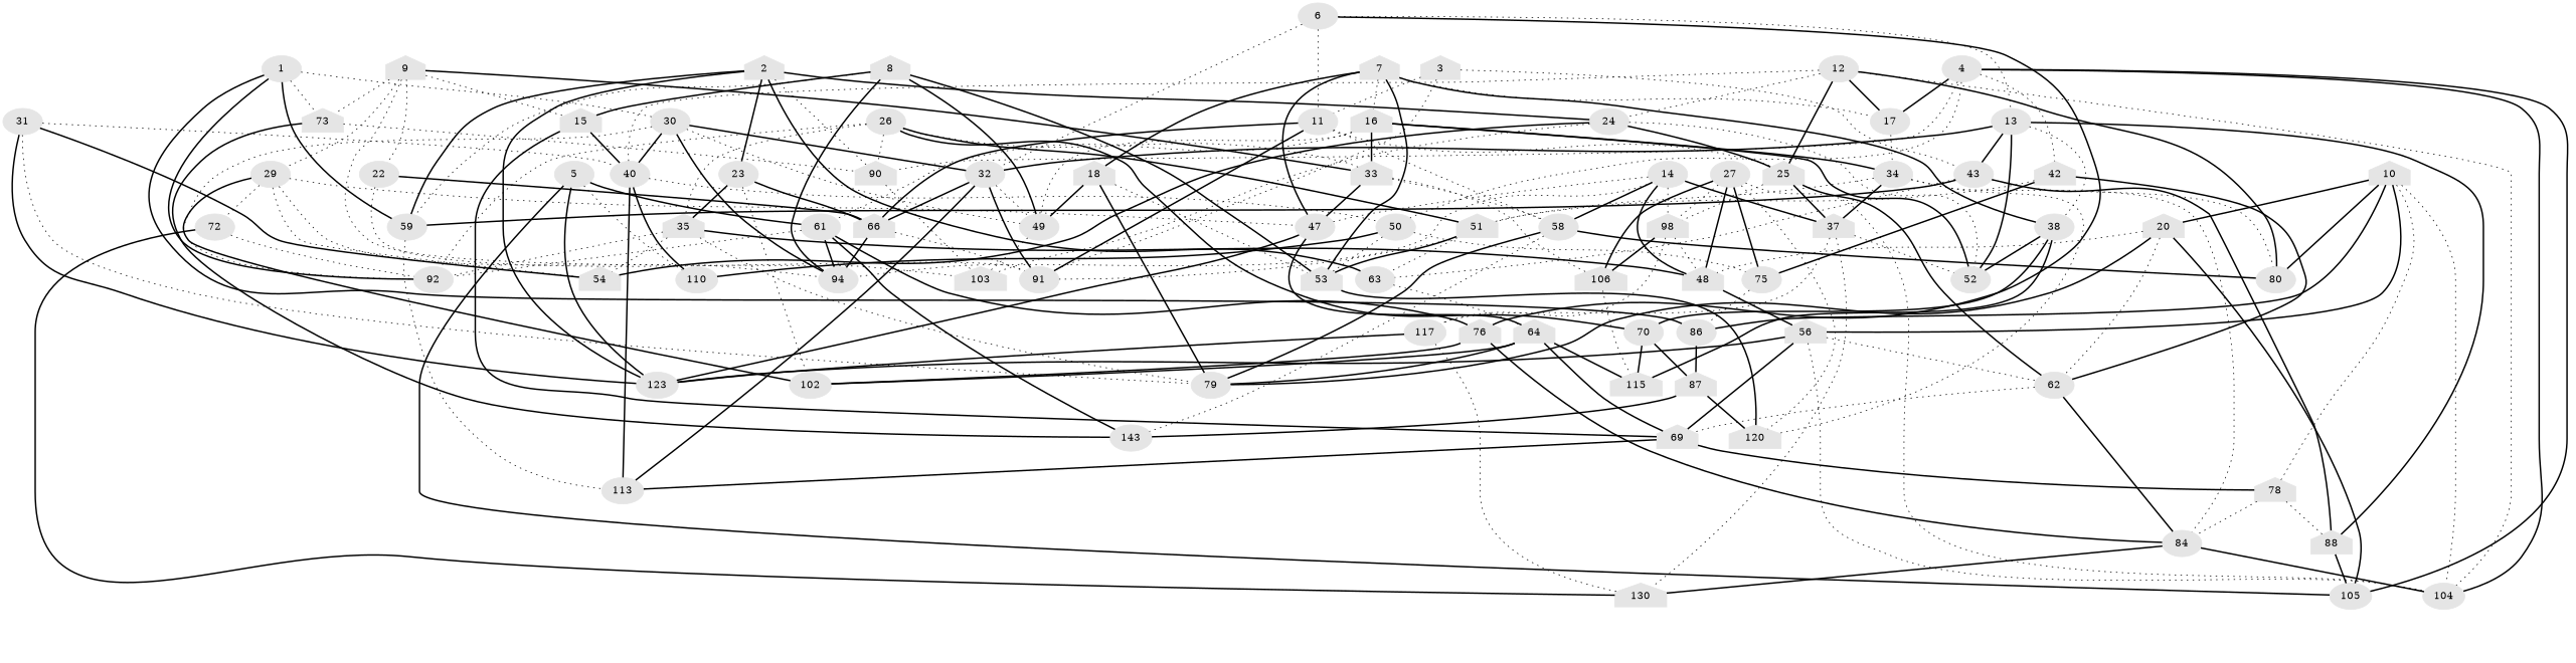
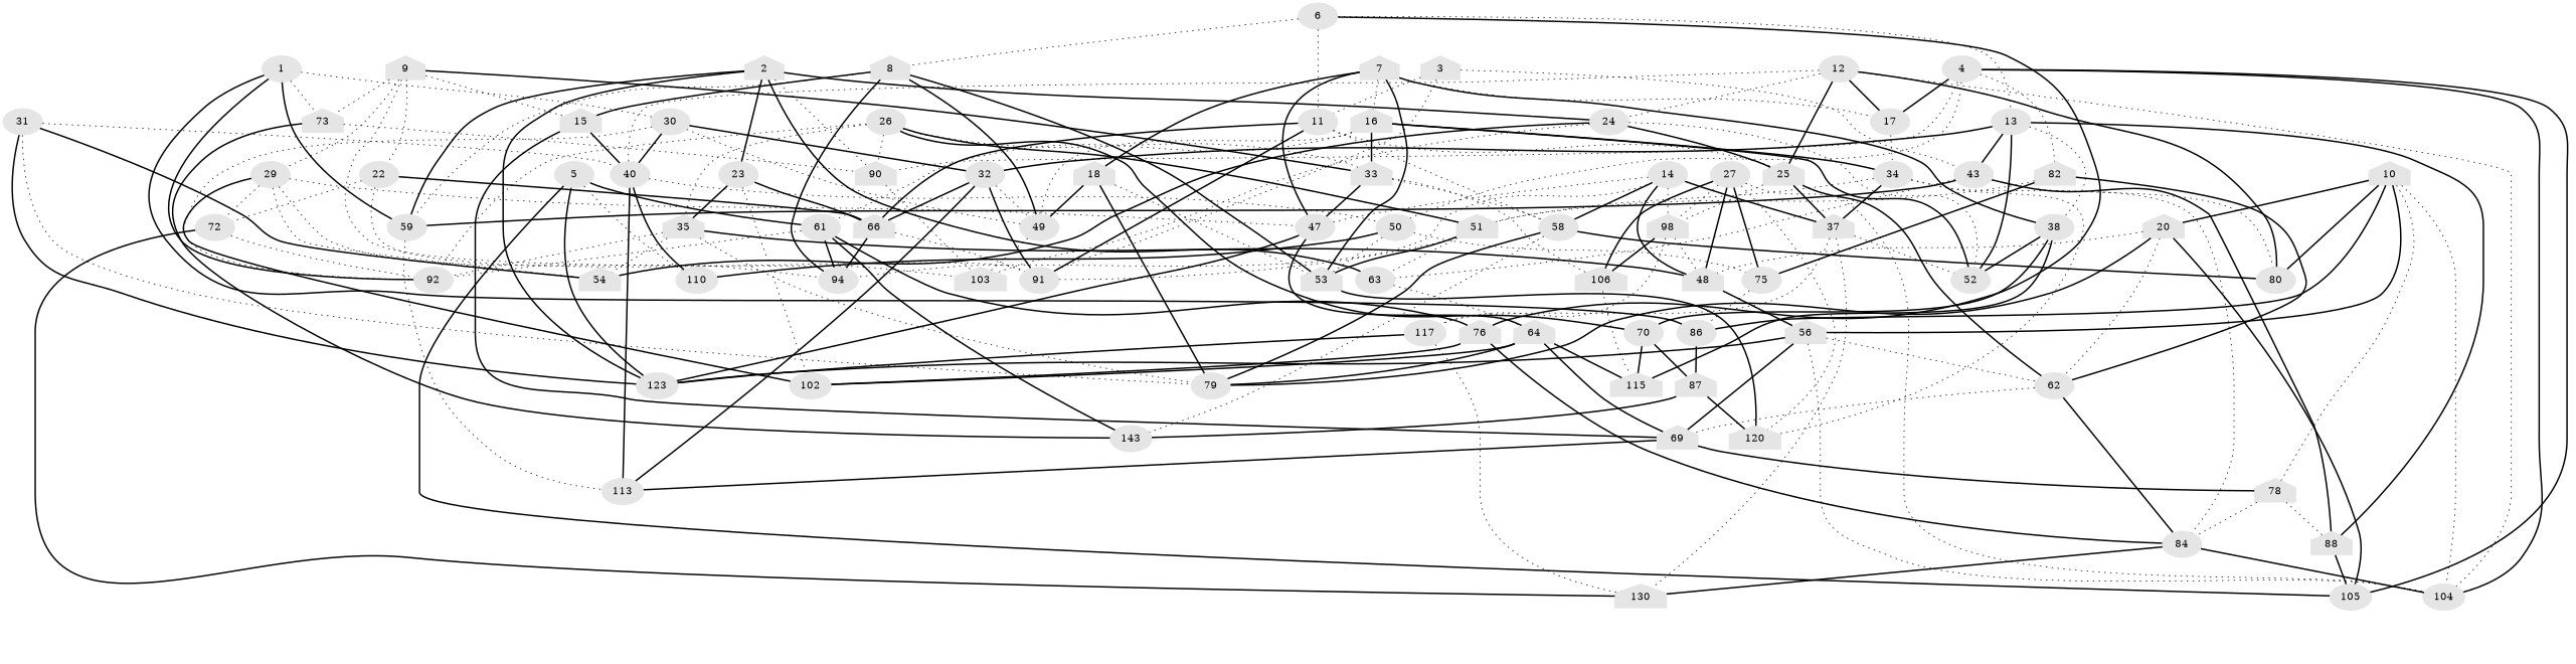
  graph {
    node [color=gray90 shape=ellipse style=filled]
    edge [style=bold]
    1 [super="+127"]
    30 [super="+131"]
    59 [super="+85"]
    73 [shape=house]
    86
    92 [super="+93"]
    49 [super="+65"]
    94 [super="+95"]
    40 [super="+41"]
    32 [super="+46"]
    113
    90 [shape=house super="+118"]
    n13 [label=143]
    87 [shape=house]
    2 [shape=house super="+89"]
    23
    24 [super="+129"]
    63
    123 [super="+135"]
    66 [shape=house super="+68"]
    35 [shape=house super="+36"]
    102
    103 [shape=house]
    25 [shape=house super="+121"]
    52 [super="+114"]
    54 [shape=house]
    64 [shape=house super="+119"]
    11 [super="+44"]
    91 [super="+98"]
    58 [super="+96"]
    3 [shape=house]
    43 [super="+100"]
    20 [shape=house super="+111"]
    105
    48 [shape=house super="+67"]
    79 [super="+126"]
    62 [super="+101"]
    80
    88 [shape=house]
    4 [super="+39"]
    17
-   42 [shape=house]
+   42 [shape=house label=82]
    50 [super="+83"]
    104 [super="+128"]
    34 [super="+57"]
    51 [shape=house super="+82"]
    75
    110
    53 [shape=house super="+55"]
    61 [super="+107"]
    76 [shape=house]
    5
    8 [shape=house super="+21"]
    15 [shape=house]
    6
    13 [super="+97"]
    38 [super="+122"]
    84 [super="+125"]
    7 [shape=house super="+109"]
    16 [shape=house super="+19"]
    18 [shape=house]
    47 [super="+132"]
    33 [shape=house super="+116"]
    70
    115 [shape=house]
    120 [shape=house]
    69 [shape=house super="+81"]
    9 [shape=house super="+60"]
    22
    29 [super="+134"]
    72
    106 [shape=house]
    10 [shape=house super="+77"]
    56 [shape=house super="+99"]
    78 [shape=house]
    n76 [label=98 shape=house super="+71"]
    37 [shape=house super="+45"]
    12 [super="+74"]
    14 [super="+108"]
    117
    130 [shape=house]
    26 [super="+124"]
    27 [super="+112"]
    31
    1 -- 30 [style=dotted]
    1 -- 59 [weight=2]
    1 -- 73 [style=dotted]
    1 -- 86
    1 -- 92
    30 -- 92 [style=dotted]
    30 -- 49 [style=dotted]
-   30 -- 94
    30 -- 40
    30 -- 32
    59 -- 113 [style=dotted]
    73 -- 90 [style=dotted]
    73 -- n13
    86 -- 87
    49 -- 103 [style=dotted]
    40 -- 113
    40 -- 50 [style=dotted]
    40 -- 110
    32 -- 49 [style=dotted]
    32 -- 113
    32 -- 66
    32 -- 91
    90 -- 103 [style=dotted]
    87 -- n13
    87 -- 120
    2 -- 59
    2 -- 90 [style=dotted]
    2 -- 23
    2 -- 24
    2 -- 63
    2 -- 123
    23 -- 66
    23 -- 35
    23 -- 102 [style=dotted]
    24 -- 103 [style=dotted]
    24 -- 25
    24 -- 52 [style=dotted]
    24 -- 54
    63 -- 64 [style=dotted]
    66 -- 94
    66 -- 91 [style=dotted]
    35 -- 92 [style=dotted]
    35 -- 54 [style=dotted]
    35 -- 48
    35 -- 79 [style=dotted]
    25 -- 62
    25 -- n76 [style=dotted]
    25 -- 37
    64 -- 102
    64 -- 79
    64 -- 115
    64 -- 69
    11 -- 66
    11 -- 25 [style=dotted]
    11 -- 91
    11 -- 58 [style=dotted]
    58 -- n13 [style=dotted]
    58 -- 79
    58 -- 80
    3 -- 11 [style=dotted]
    3 -- 91 [style=dotted]
    3 -- 43 [style=dotted]
    43 -- 59
    43 -- 63 [style=dotted]
    43 -- 80 [style=dotted]
    43 -- 88
    20 -- 105
    20 -- 48 [style=dotted]
    20 -- 79
    20 -- 62 [style=dotted]
    48 -- 56
    62 -- 84
    62 -- 69 [style=dotted]
    88 -- 105
    4 -- 90 [style=dotted]
    4 -- 105
    4 -- 17
    4 -- 42 [style=dotted]
    4 -- 50 [style=dotted]
    4 -- 104
    17 -- 34 [style=dotted]
    42 -- 62
    42 -- 51 [style=dotted]
    42 -- 75
    50 -- 75 [style=dotted]
    50 -- 110 [weight=2]
    50 -- 53 [style=dotted]
    34 -- 51 [style=dotted]
    34 -- 84 [style=dotted]
    34 -- 120 [style=dotted]
    34 -- 37
    51 -- 63 [style=dotted]
    51 -- 91 [style=dotted]
    51 -- 53
    75 -- 86 [style=dotted]
    53 -- 120
    61 -- 92 [style=dotted]
    61 -- 94
    61 -- n13
    61 -- 76
    76 -- 102
    76 -- 84
    5 -- 123
    5 -- 105
    5 -- 110 [style=dotted]
    5 -- 61
    8 -- 59 [style=dotted]
    8 -- 49
    8 -- 94
    8 -- 53
    8 -- 15
    15 -- 40
    15 -- 69
    6 -- 11 [style=dotted]
    6 -- 76
-   6 -- 32 [style=dotted]
+   6 -- 8 [style=dotted]
    6 -- 13 [style=dotted]
    13 -- 32
    13 -- 52
    13 -- 43
    13 -- 88
    13 -- 38 [style=dotted]
    38 -- 52 [weight=2]
    38 -- 70
    38 -- 115
    84 -- 104
    84 -- 130
    7 -- 17 [style=dotted]
    7 -- 53
    7 -- 38
    7 -- 16 [style=dotted]
    7 -- 18
    7 -- 47
    16 -- 49 [style=dotted]
    16 -- 52
    16 -- 34
    16 -- 61 [style=dotted]
    16 -- 33
    18 -- 49
    18 -- 79
    18 -- 53 [style=dotted]
    47 -- 123
    47 -- 64
    33 -- 58 [style=dotted]
    33 -- 47
    33 -- 106 [style=dotted]
    70 -- 87
    70 -- 115
    69 -- 113
    69 -- 78
    9 -- 73 [style=dotted]
    9 -- 103 [style=dotted]
    9 -- 15 [style=dotted]
    9 -- 33
    9 -- 22 [style=dotted]
    9 -- 29 [style=dotted]
    22 -- 66
    22 -- 91 [style=dotted]
+   22 -- 72 [style=dotted]
    29 -- 94 [style=dotted]
    29 -- 102
    29 -- 54 [style=dotted]
    29 -- 47 [style=dotted]
    29 -- 72 [style=dotted]
    72 -- 92 [style=dotted]
    72 -- 130
    106 -- 115 [style=dotted]
    10 -- 86
    10 -- 20
    10 -- 80
    10 -- 104 [style=dotted]
    10 -- 56
    10 -- 78 [style=dotted]
    56 -- 123
    56 -- 62 [style=dotted]
    56 -- 104 [style=dotted]
    56 -- 69
    78 -- 88 [style=dotted]
    78 -- 84 [style=dotted]
    n76 -- 48 [style=dotted]
    n76 -- 106
    n76 -- 117 [style=dotted]
    37 -- 52 [style=dotted]
    37 -- 117 [style=dotted]
    37 -- 130 [style=dotted]
    12 -- 40 [style=dotted]
    12 -- 24 [style=dotted]
    12 -- 25
    12 -- 80
    12 -- 17
    12 -- 104 [style=dotted]
    14 -- 94 [style=dotted]
    14 -- 58
    14 -- 48
    14 -- 47 [style=dotted]
    14 -- n76 [style=dotted]
    14 -- 37
    117 -- 123
    117 -- 130 [style=dotted]
    26 -- 92 [style=dotted]
    26 -- 90 [style=dotted]
    26 -- 35 [style=dotted]
    26 -- 51
    26 -- 33 [style=dotted]
    26 -- 70
    27 -- 48
    27 -- 104 [style=dotted]
    27 -- 75
    27 -- 120 [style=dotted]
    27 -- 106
    27 -- n76 [style=dotted]
    31 -- 40 [style=dotted]
    31 -- 123
    31 -- 54
    31 -- 79 [style=dotted]
  }
